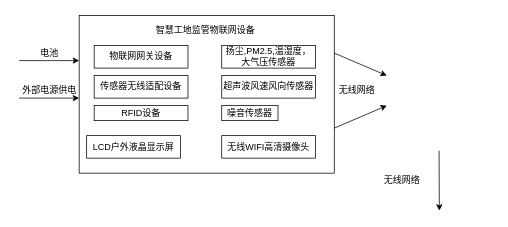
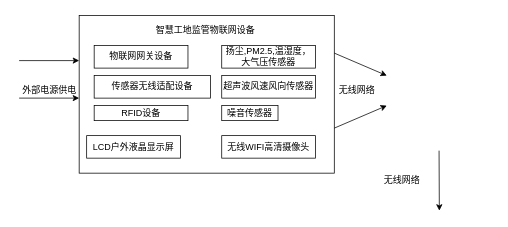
  <mxCell id="0" />
  <mxCell id="1" parent="0" />
  <mxCell id="2" value="" style="endArrow=classic;html=1;rounded=0;" edge="1" parent="1"><mxGeometry width="50" height="50" relative="1" as="geometry"><mxPoint x="25" y="80" as="sourcePoint" /><mxPoint x="105" y="80" as="targetPoint" /></mxGeometry></mxCell>
- <mxCell id="3" value="电池" style="text;html=1;resizable=0;autosize=1;align=center;verticalAlign=middle;points=[];fillColor=none;strokeColor=none;rounded=0;" vertex="1" parent="1"><mxGeometry x="45" y="60" width="40" height="20" as="geometry" /></mxCell>
  <mxCell id="4" value="" style="endArrow=classic;html=1;rounded=0;" edge="1" parent="1"><mxGeometry width="50" height="50" relative="1" as="geometry"><mxPoint x="25" y="130" as="sourcePoint" /><mxPoint x="105" y="130" as="targetPoint" /></mxGeometry></mxCell>
  <mxCell id="5" value="外部电源供电" style="text;html=1;resizable=0;autosize=1;align=center;verticalAlign=middle;points=[];fillColor=none;strokeColor=none;rounded=0;" vertex="1" parent="1"><mxGeometry x="20" y="110" width="90" height="20" as="geometry" /></mxCell>
  <mxCell id="6" value="" style="rounded=0;whiteSpace=wrap;html=1;" vertex="1" parent="1"><mxGeometry x="105" y="20" width="340" height="210" as="geometry" /></mxCell>
  <mxCell id="7" value="智慧工地监管物联网设备" style="text;html=1;resizable=0;autosize=1;align=center;verticalAlign=middle;points=[];fillColor=none;strokeColor=none;rounded=0;" vertex="1" parent="1"><mxGeometry x="197.5" y="30" width="150" height="20" as="geometry" /></mxCell>
  <mxCell id="8" value="物联网网关设备" style="rounded=0;whiteSpace=wrap;html=1;" vertex="1" parent="1"><mxGeometry x="125" y="60" width="125" height="30" as="geometry" /></mxCell>
  <mxCell id="9" value="扬尘,PM2.5,温湿度，大气压传感器" style="rounded=0;whiteSpace=wrap;html=1;" vertex="1" parent="1"><mxGeometry x="295" y="60" width="125" height="30" as="geometry" /></mxCell>
- <mxCell id="10" value="传感器无线适配设备" style="rounded=0;whiteSpace=wrap;html=1;" vertex="1" parent="1"><mxGeometry x="125" y="100" width="125" height="30" as="geometry" /></mxCell>
+ <mxCell id="10" value="传感器无线适配设备" style="rounded=0;whiteSpace=wrap;html=1;" vertex="1" parent="1"><mxGeometry x="125" y="100" width="155" height="30" as="geometry" /></mxCell>
  <mxCell id="11" value="超声波风速风向传感器" style="rounded=0;whiteSpace=wrap;html=1;" vertex="1" parent="1"><mxGeometry x="295" y="100" width="125" height="30" as="geometry" /></mxCell>
  <mxCell id="12" value="RFID设备" style="rounded=0;whiteSpace=wrap;html=1;" vertex="1" parent="1"><mxGeometry x="125" y="140" width="125" height="20" as="geometry" /></mxCell>
  <mxCell id="13" value="噪音传感器" style="rounded=0;whiteSpace=wrap;html=1;" vertex="1" parent="1"><mxGeometry x="295" y="140" width="75" height="20" as="geometry" /></mxCell>
  <mxCell id="14" value="LCD户外液晶显示屏" style="rounded=0;whiteSpace=wrap;html=1;" vertex="1" parent="1"><mxGeometry x="115" y="180" width="125" height="30" as="geometry" /></mxCell>
  <mxCell id="15" value="无线WIFI高清摄像头" style="rounded=0;whiteSpace=wrap;html=1;" vertex="1" parent="1"><mxGeometry x="295" y="180" width="125" height="30" as="geometry" /></mxCell>
  <mxCell id="16" value="" style="endArrow=classic;html=1;rounded=0;" edge="1" parent="1"><mxGeometry width="50" height="50" relative="1" as="geometry"><mxPoint x="445" y="70" as="sourcePoint" /><mxPoint x="515" y="100" as="targetPoint" /></mxGeometry></mxCell>
  <mxCell id="17" value="" style="endArrow=classic;html=1;rounded=0;" edge="1" parent="1"><mxGeometry width="50" height="50" relative="1" as="geometry"><mxPoint x="445" y="170" as="sourcePoint" /><mxPoint x="515" y="140" as="targetPoint" /></mxGeometry></mxCell>
  <mxCell id="18" value="" style="shape=image;verticalLabelPosition=bottom;labelBackgroundColor=default;verticalAlign=top;aspect=fixed;imageAspect=0;image=https://image.shutterstock.com/image-vector/antenna-icon-logo-isolated-sign-260nw-1896642043.jpg;" vertex="1" parent="1"><mxGeometry x="515" y="50" width="139.29" height="150" as="geometry" /></mxCell>
  <mxCell id="19" value="无线网络" style="text;html=1;resizable=0;autosize=1;align=center;verticalAlign=middle;points=[];fillColor=none;strokeColor=none;rounded=0;" vertex="1" parent="1"><mxGeometry x="445" y="110" width="60" height="20" as="geometry" /></mxCell>
  <mxCell id="20" value="无线网络" style="text;html=1;resizable=0;autosize=1;align=center;verticalAlign=middle;points=[];fillColor=none;strokeColor=none;rounded=0;" vertex="1" parent="1"><mxGeometry x="505" y="230" width="60" height="20" as="geometry" /></mxCell>
  <mxCell id="21" value="" style="endArrow=classic;html=1;rounded=0;exitX=0.5;exitY=1;exitDx=0;exitDy=0;" edge="1" parent="1" source="18"><mxGeometry width="50" height="50" relative="1" as="geometry"><mxPoint x="549.64" y="255" as="sourcePoint" /><mxPoint x="585" y="280" as="targetPoint" /></mxGeometry></mxCell>
